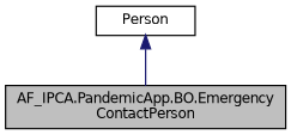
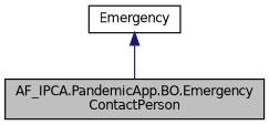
  digraph {
    node [color=black fontname=Helvetica fontsize=10 shape=record style=filled]
    n1 [fillcolor=grey75 fontcolor=black height=0.2 label="AF_IPCA.PandemicApp.BO.Emergency\lContactPerson" width=0.4]
-   n2 [fillcolor=white height=0.2 label=Person width=0.4]
+   n2 [fillcolor=white height=0.2 label=Emergency width=0.4]
    n2 -> n1 [color=midnightblue dir=back fontname=Helvetica fontsize=10 labelfontname=Helvetica labelfontsize=10 style=solid]
  }
